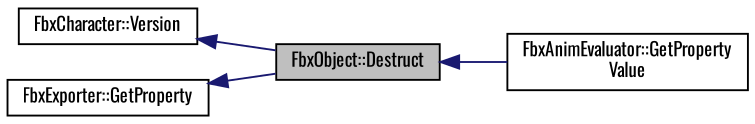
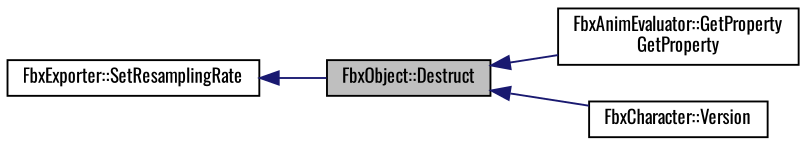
  digraph {
    fontname=Oswald
    rankdir=LR
    node [color=black fillcolor=white fontname=Oswald fontsize=10 shape=record style=filled]
    edge [color=midnightblue dir=back fontname=Oswald fontsize=10 labelfontname=Helvetica labelfontsize=10 style=solid]
    n1 [fillcolor=grey75 fontcolor=black height=0.2 label="FbxObject::Destruct" width=0.4]
-   n2 [height=0.2 label="FbxAnimEvaluator::GetProperty\lValue" width=0.4]
+   n2 [height=0.2 label="FbxAnimEvaluator::GetProperty\lGetProperty" width=0.4]
    n3 [height=0.2 label="FbxCharacter::Version" width=0.4]
-   n4 [height=0.2 label="FbxExporter::GetProperty" width=0.4]
+   n4 [height=0.2 label="FbxExporter::SetResamplingRate" width=0.4]
    n1 -> n2
-   n3 -> n1
+   n1 -> n3
    n4 -> n1
  }
